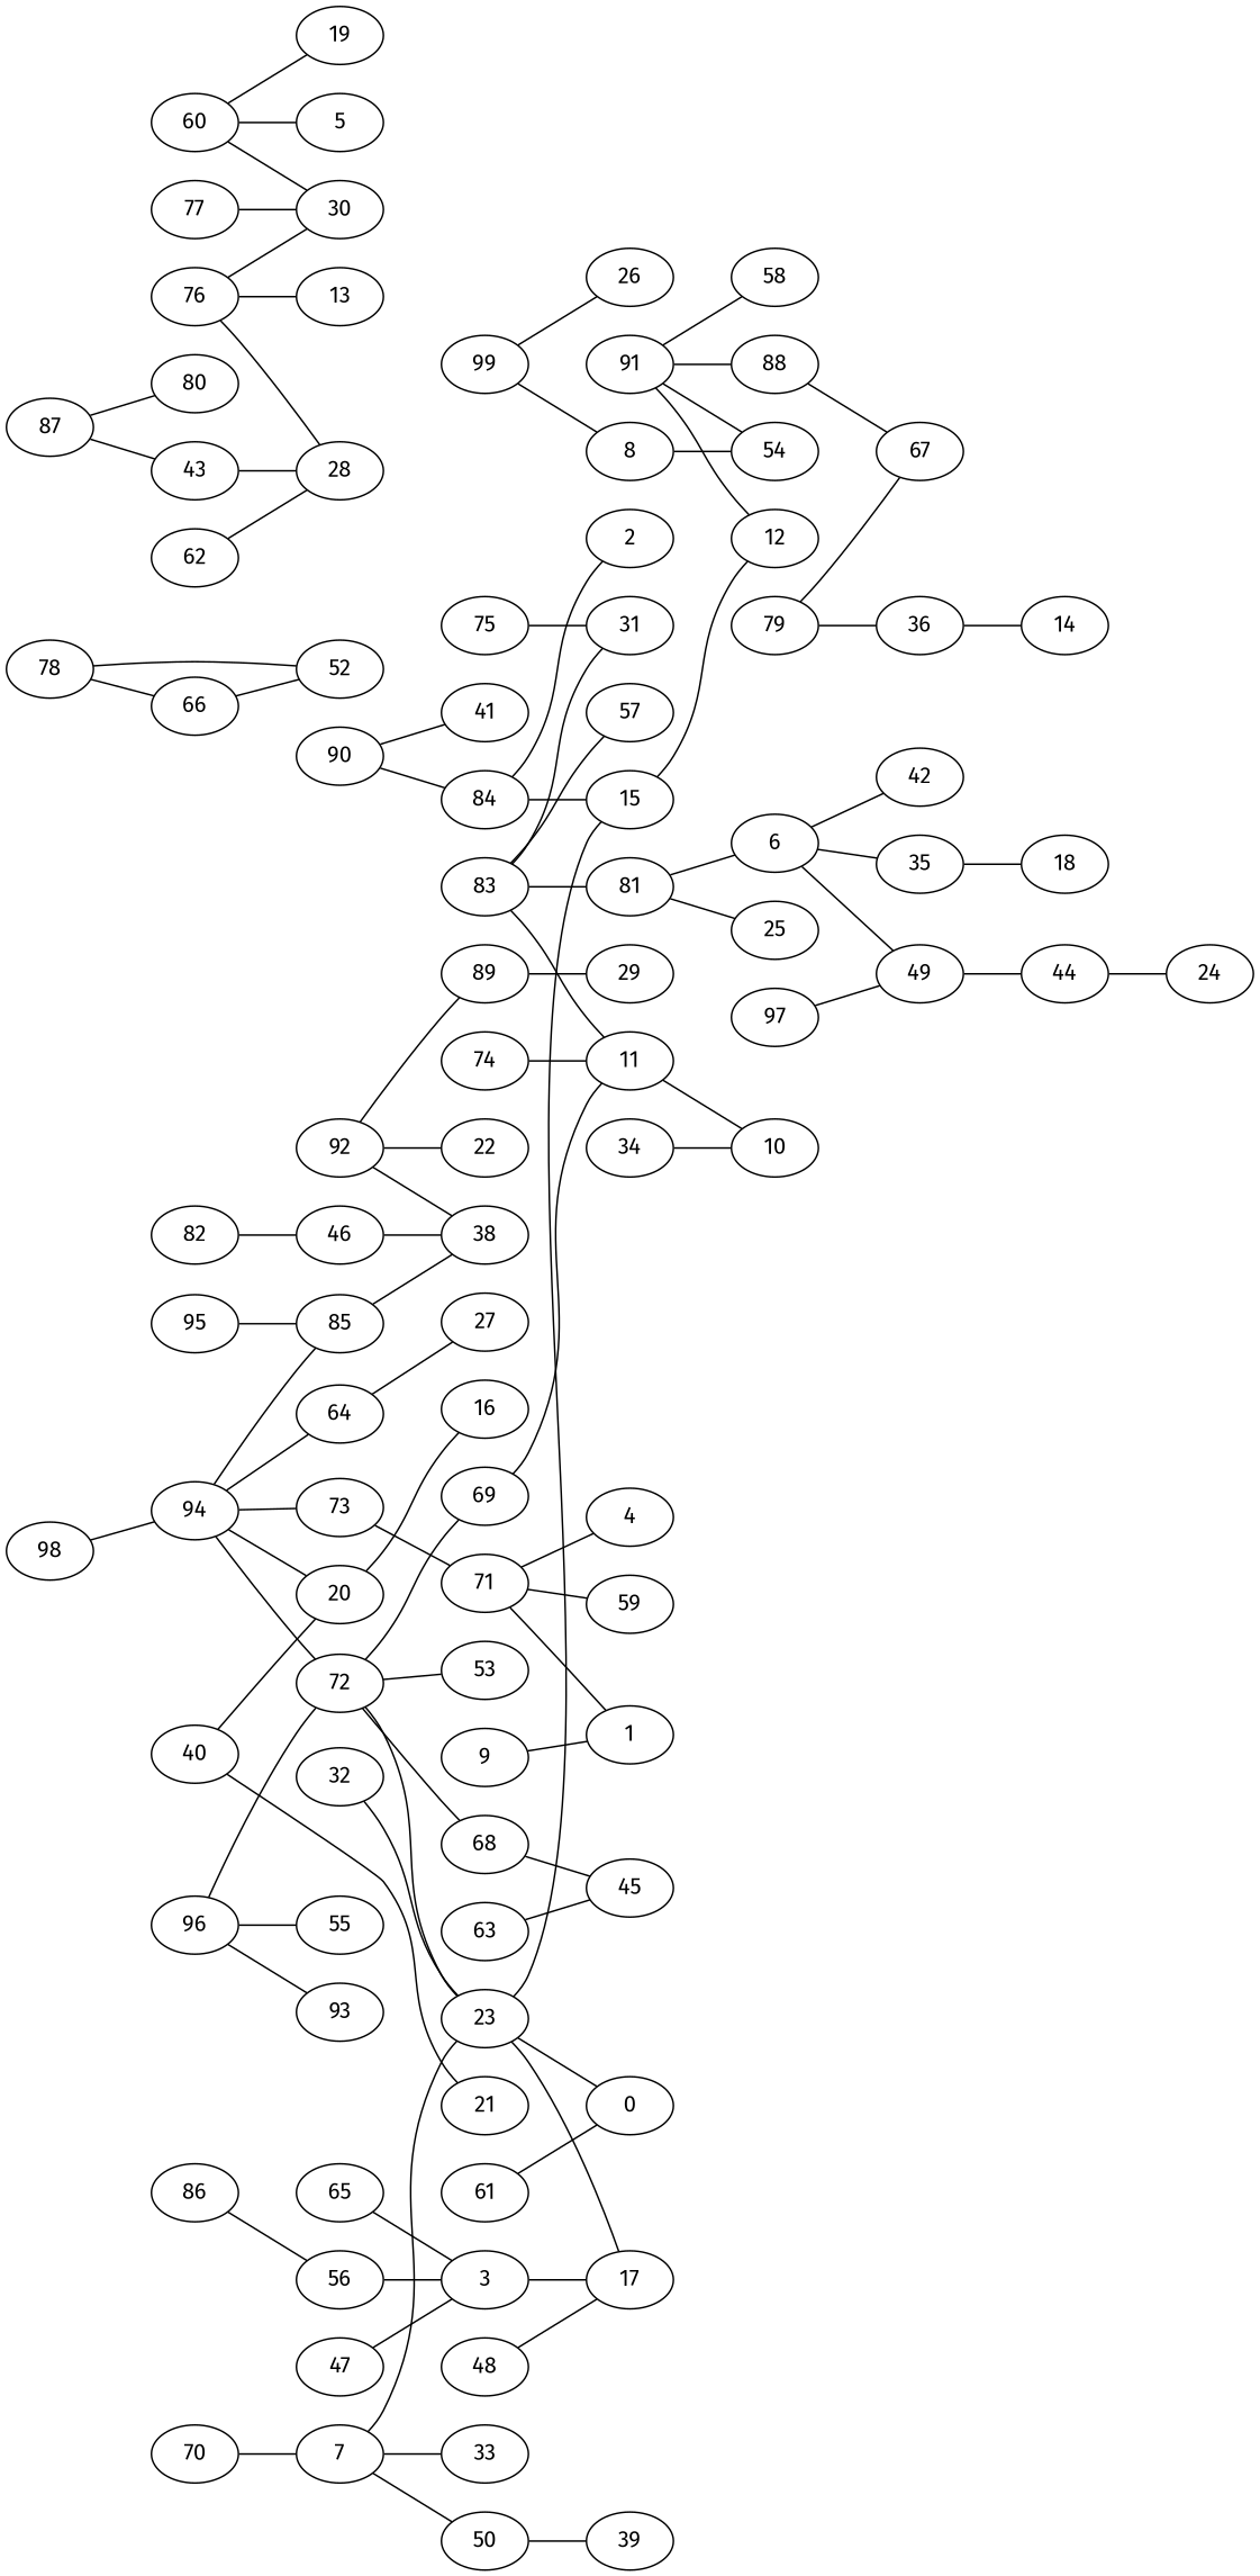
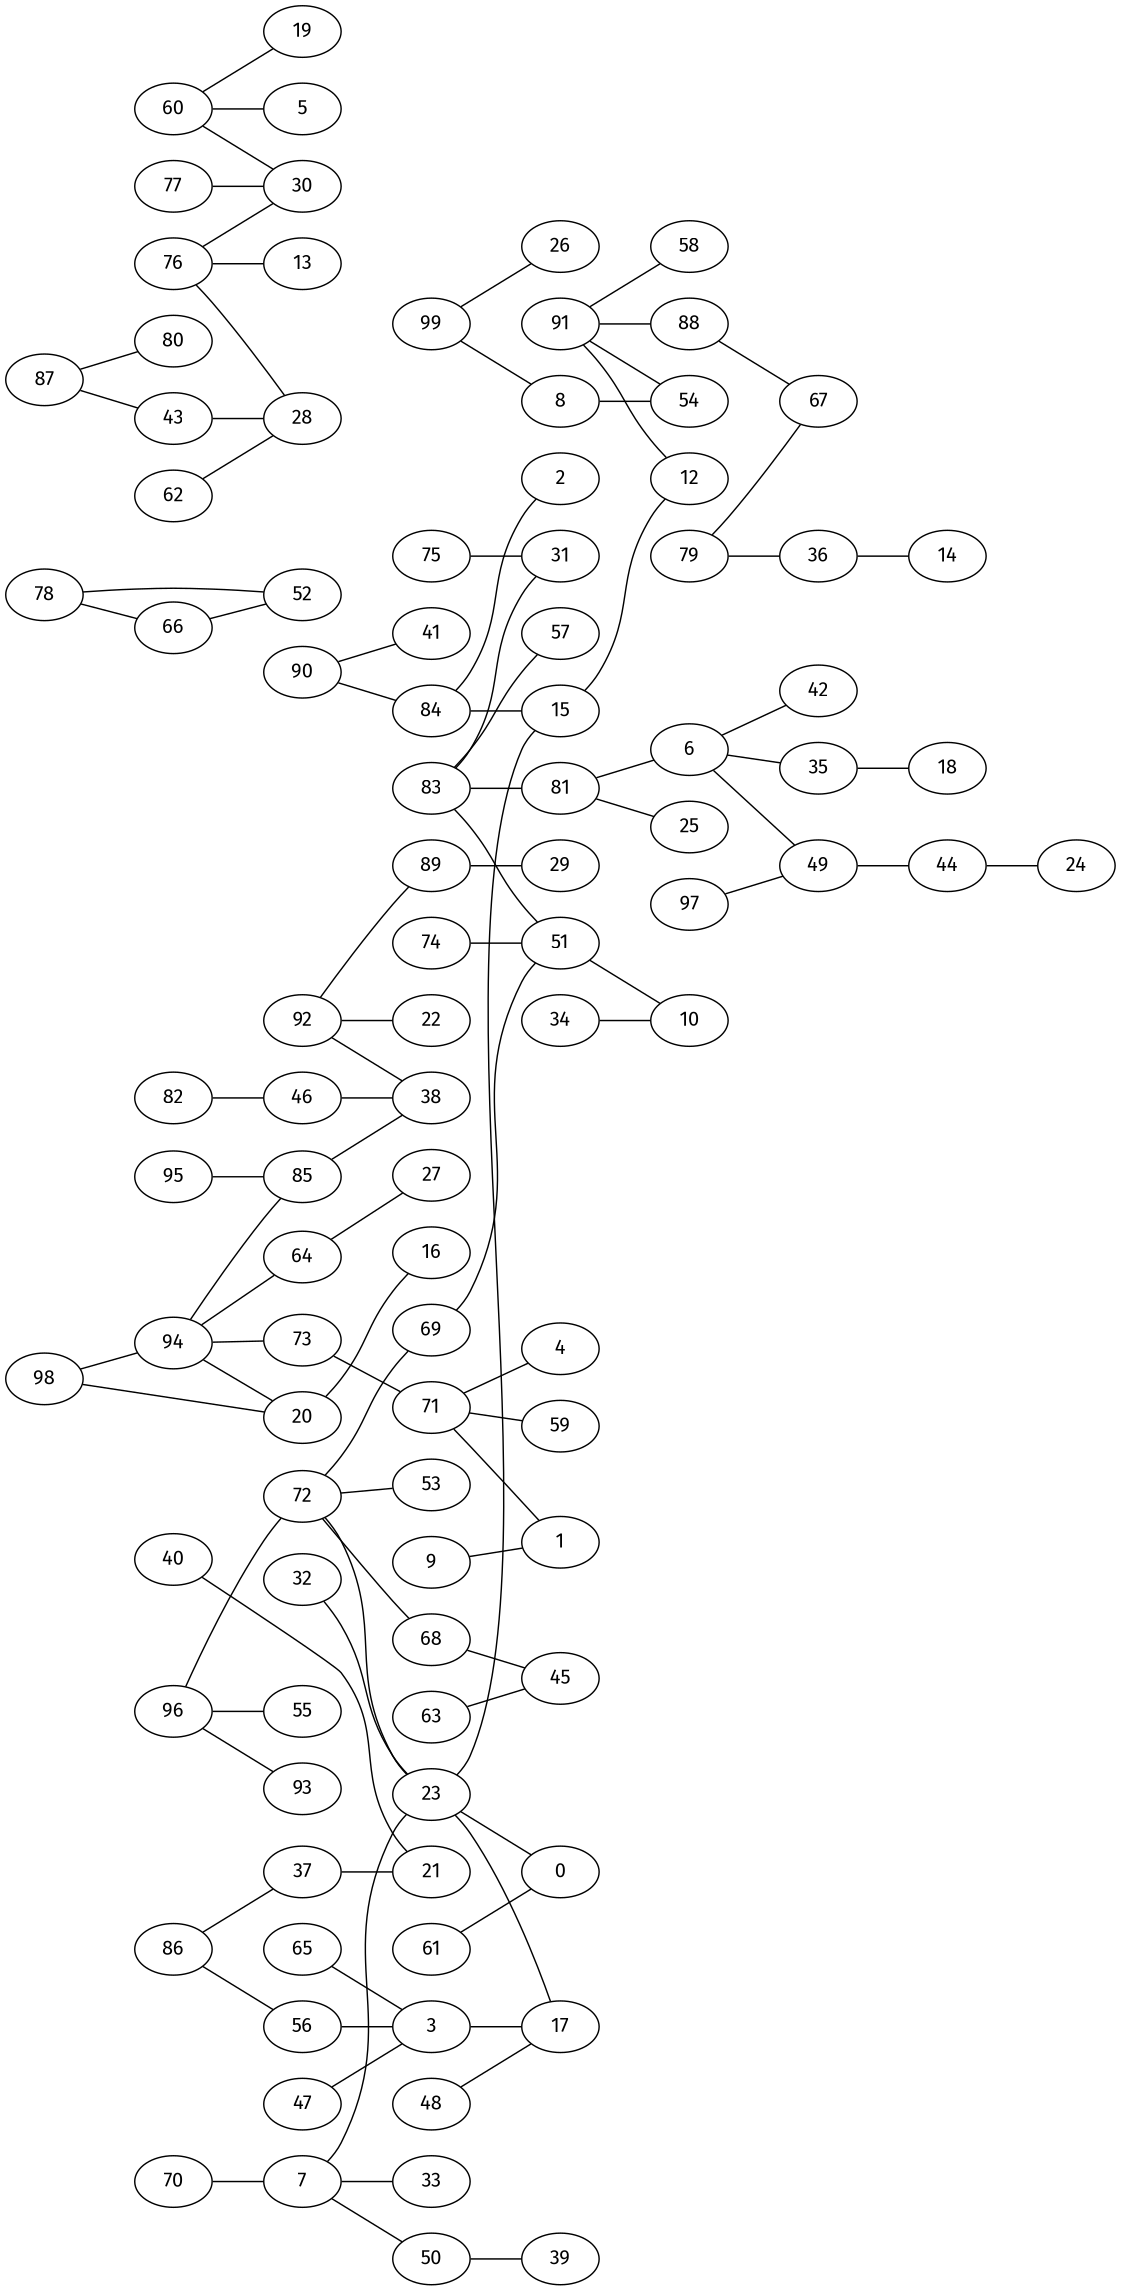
  digraph {
    fontname="Fira Sans"
    rankdir=LR
    node [fontname="Fira Sans"]
    edge [color=black dir=none fontname="Fira Sans"]
    48
    15
    12
    97
    49
    44
    78
    52
    82
    46
    38
    63
    45
    99
    26
    8
    54
    24
    9
    1
    60
    19
    5
    30
    89
    29
    98
    94
    85
    72
    28
    64
    20
    73
    77
    87
    80
    43
    74
-   11
+   11 [label=51]
    10
    32
    23
    17
    0
    75
    31
    65
    3
    7
    33
    50
    39
    88
    67
    66
    83
    57
    81
    25
    6
    53
    69
    68
    62
    91
    58
    27
    16
    71
    90
    41
    84
    2
    4
    59
    92
    22
    86
+   37
    56
    21
    40
    35
    42
    95
    34
    18
    79
    36
    14
    70
    96
    93
    55
    47
    76
    13
    61
    subgraph sub_1 {
      48
      15
      12
      97
      49
      44
      78
      52
      82
      46
      38
      63
      45
      99
      26
      8
      54
      24
      9
      1
      60
      19
      5
      30
      89
      29
      98
      94
      85
      72
      28
      64
      20
      73
      77
      87
      80
      43
      74
      11
      10
      32
      23
      17
      0
      75
      31
      65
      3
      7
      33
      50
      39
      88
      67
      66
      83
      57
      81
      25
      6
      53
      69
      68
      62
      91
      58
      27
      16
      71
      90
      41
      84
      2
      4
      59
      92
      22
      86
+     37
      56
      21
      40
      35
      42
      95
      34
      18
      79
      36
      14
      70
      96
      93
      55
      47
      76
      13
      61
    }
    48 -> 17
    15 -> 12
    97 -> 49
    49 -> 44
    44 -> 24
    78 -> 52
    78 -> 66
    82 -> 46
    46 -> 38
    63 -> 45
    99 -> 26
    99 -> 8
    8 -> 54
    9 -> 1
    60 -> 19
    60 -> 5
    60 -> 30
    89 -> 29
    98 -> 94
    94 -> 85
-   94 -> 72
    94 -> 64
    94 -> 20
    94 -> 73
    85 -> 38
    72 -> 23
    72 -> 53
    72 -> 69
    72 -> 68
    64 -> 27
    20 -> 16
    73 -> 71
    77 -> 30
    87 -> 80
    87 -> 43
    43 -> 28
    74 -> 11
    11 -> 10
    32 -> 23
    23 -> 15
    23 -> 17
    23 -> 0
    75 -> 31
    65 -> 3
    3 -> 17
    7 -> 23
    7 -> 33
    7 -> 50
    50 -> 39
    88 -> 67
    66 -> 52
    83 -> 11
    83 -> 31
    83 -> 57
    83 -> 81
    81 -> 25
    81 -> 6
    6 -> 49
    6 -> 35
    6 -> 42
    69 -> 11
    68 -> 45
    62 -> 28
    91 -> 12
    91 -> 54
    91 -> 88
    91 -> 58
    71 -> 1
    71 -> 4
    71 -> 59
    90 -> 41
    90 -> 84
    84 -> 15
    84 -> 2
    92 -> 38
    92 -> 89
    92 -> 22
+   86 -> 37
    86 -> 56
+   37 -> 21
    56 -> 3
-   40 -> 20
+   98 -> 20
    40 -> 21
    35 -> 18
    95 -> 85
    34 -> 10
    79 -> 67
    79 -> 36
    36 -> 14
    70 -> 7
    96 -> 72
    96 -> 93
    96 -> 55
    47 -> 3
    76 -> 30
    76 -> 28
    76 -> 13
    61 -> 0
  }
